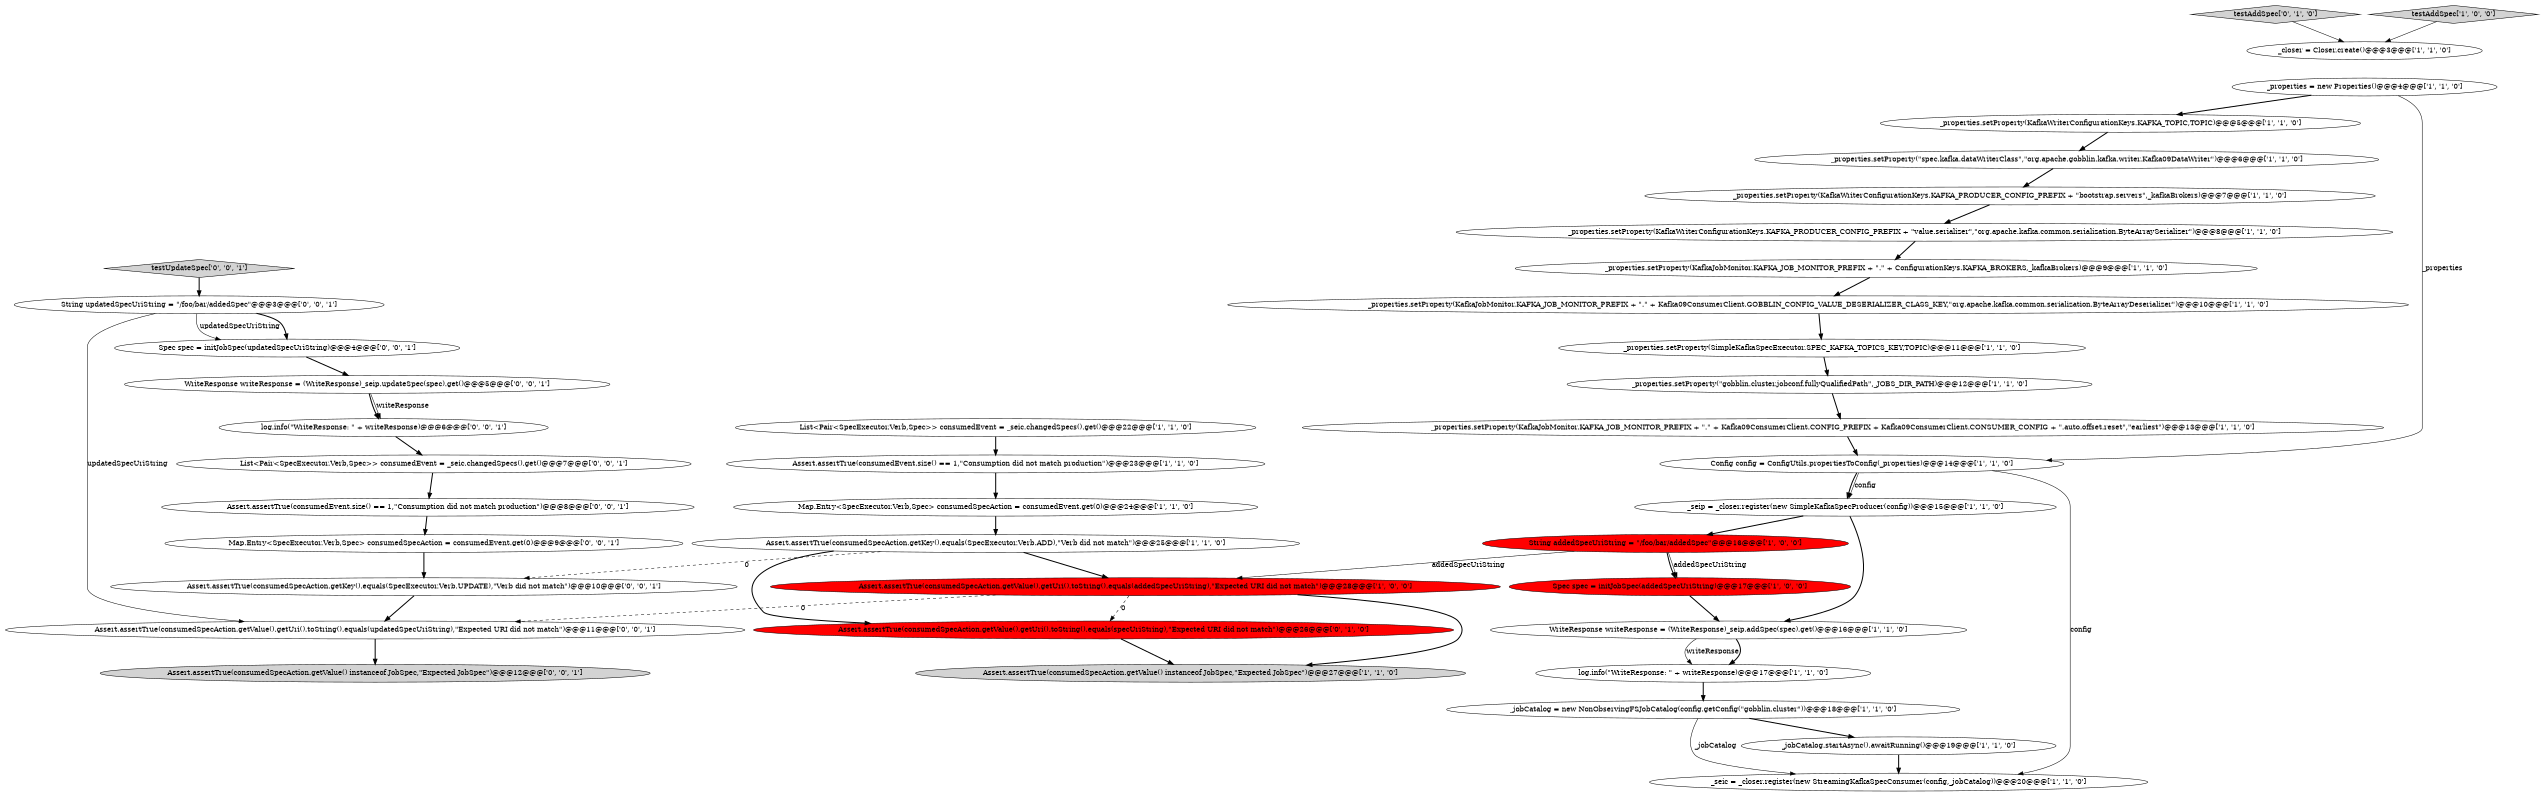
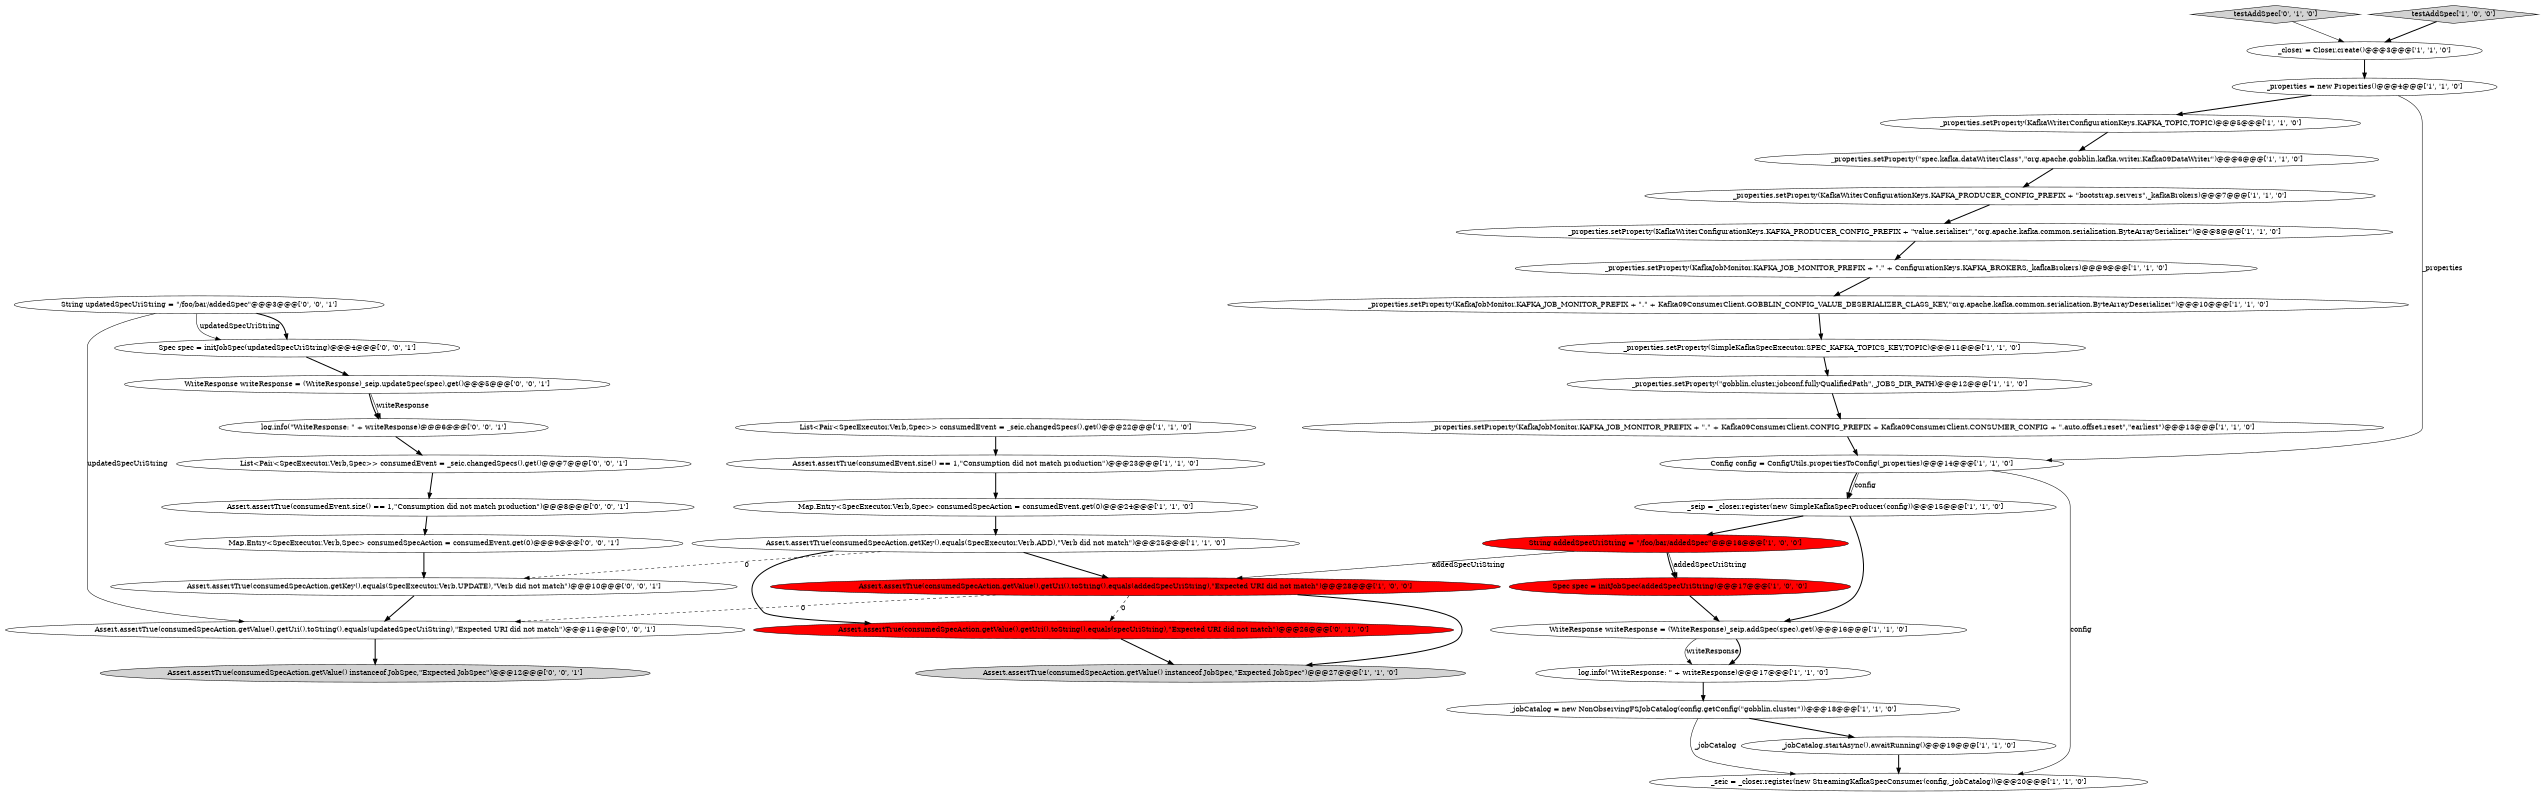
  digraph {
    node [fillcolor=white shape=ellipse style=filled]
    edge [style=bold]
    n1 [label="Assert.assertTrue(consumedEvent.size() == 1,\"Consumption did not match production\")@@@8@@@['0', '0', '1']"]
    n2 [label="Map.Entry<SpecExecutor.Verb,Spec> consumedSpecAction = consumedEvent.get(0)@@@9@@@['0', '0', '1']"]
    n3 [label="Assert.assertTrue(consumedSpecAction.getKey().equals(SpecExecutor.Verb.UPDATE),\"Verb did not match\")@@@10@@@['0', '0', '1']"]
    n4 [fillcolor=red label="String addedSpecUriString = \"/foo/bar/addedSpec\"@@@16@@@['1', '0', '0']"]
    n5 [fillcolor=red label="Spec spec = initJobSpec(addedSpecUriString)@@@17@@@['1', '0', '0']"]
    n6 [fillcolor=red label="Assert.assertTrue(consumedSpecAction.getValue().getUri().toString().equals(addedSpecUriString),\"Expected URI did not match\")@@@28@@@['1', '0', '0']"]
    n7 [label="WriteResponse writeResponse = (WriteResponse)_seip.addSpec(spec).get()@@@16@@@['1', '1', '0']"]
    n8 [fillcolor=lightgray label="Assert.assertTrue(consumedSpecAction.getValue() instanceof JobSpec,\"Expected JobSpec\")@@@27@@@['1', '1', '0']"]
    n9 [fillcolor=red label="Assert.assertTrue(consumedSpecAction.getValue().getUri().toString().equals(specUriString),\"Expected URI did not match\")@@@26@@@['0', '1', '0']"]
    n10 [label="Assert.assertTrue(consumedSpecAction.getValue().getUri().toString().equals(updatedSpecUriString),\"Expected URI did not match\")@@@11@@@['0', '0', '1']"]
    n11 [fillcolor=lightgray label="testAddSpec['0', '1', '0']" shape=diamond]
    n12 [label="_closer = Closer.create()@@@3@@@['1', '1', '0']"]
    n13 [label="_properties = new Properties()@@@4@@@['1', '1', '0']"]
    n14 [label="_properties.setProperty(KafkaWriterConfigurationKeys.KAFKA_PRODUCER_CONFIG_PREFIX + \"value.serializer\",\"org.apache.kafka.common.serialization.ByteArraySerializer\")@@@8@@@['1', '1', '0']"]
    n15 [label="_properties.setProperty(KafkaJobMonitor.KAFKA_JOB_MONITOR_PREFIX + \".\" + ConfigurationKeys.KAFKA_BROKERS,_kafkaBrokers)@@@9@@@['1', '1', '0']"]
    n16 [label="_properties.setProperty(KafkaJobMonitor.KAFKA_JOB_MONITOR_PREFIX + \".\" + Kafka09ConsumerClient.GOBBLIN_CONFIG_VALUE_DESERIALIZER_CLASS_KEY,\"org.apache.kafka.common.serialization.ByteArrayDeserializer\")@@@10@@@['1', '1', '0']"]
    n17 [label="_properties.setProperty(KafkaJobMonitor.KAFKA_JOB_MONITOR_PREFIX + \".\" + Kafka09ConsumerClient.CONFIG_PREFIX + Kafka09ConsumerClient.CONSUMER_CONFIG + \".auto.offset.reset\",\"earliest\")@@@13@@@['1', '1', '0']"]
    n18 [label="Config config = ConfigUtils.propertiesToConfig(_properties)@@@14@@@['1', '1', '0']"]
    n19 [label="_seic = _closer.register(new StreamingKafkaSpecConsumer(config,_jobCatalog))@@@20@@@['1', '1', '0']"]
    n20 [label="_seip = _closer.register(new SimpleKafkaSpecProducer(config))@@@15@@@['1', '1', '0']"]
    n21 [label="WriteResponse writeResponse = (WriteResponse)_seip.updateSpec(spec).get()@@@5@@@['0', '0', '1']"]
    n22 [label="log.info(\"WriteResponse: \" + writeResponse)@@@6@@@['0', '0', '1']"]
    n23 [label="List<Pair<SpecExecutor.Verb,Spec>> consumedEvent = _seic.changedSpecs().get()@@@7@@@['0', '0', '1']"]
    n24 [label="_properties.setProperty(KafkaWriterConfigurationKeys.KAFKA_TOPIC,TOPIC)@@@5@@@['1', '1', '0']"]
    n25 [label="_properties.setProperty(\"spec.kafka.dataWriterClass\",\"org.apache.gobblin.kafka.writer.Kafka09DataWriter\")@@@6@@@['1', '1', '0']"]
    n26 [label="_properties.setProperty(KafkaWriterConfigurationKeys.KAFKA_PRODUCER_CONFIG_PREFIX + \"bootstrap.servers\",_kafkaBrokers)@@@7@@@['1', '1', '0']"]
    n27 [label="_jobCatalog = new NonObservingFSJobCatalog(config.getConfig(\"gobblin.cluster\"))@@@18@@@['1', '1', '0']"]
    n28 [label="_jobCatalog.startAsync().awaitRunning()@@@19@@@['1', '1', '0']"]
    n29 [label="_properties.setProperty(SimpleKafkaSpecExecutor.SPEC_KAFKA_TOPICS_KEY,TOPIC)@@@11@@@['1', '1', '0']"]
    n30 [label="_properties.setProperty(\"gobblin.cluster.jobconf.fullyQualifiedPath\",_JOBS_DIR_PATH)@@@12@@@['1', '1', '0']"]
    n31 [label="Assert.assertTrue(consumedSpecAction.getKey().equals(SpecExecutor.Verb.ADD),\"Verb did not match\")@@@25@@@['1', '1', '0']"]
    n32 [label="log.info(\"WriteResponse: \" + writeResponse)@@@17@@@['1', '1', '0']"]
    n33 [fillcolor=lightgray label="Assert.assertTrue(consumedSpecAction.getValue() instanceof JobSpec,\"Expected JobSpec\")@@@12@@@['0', '0', '1']"]
    n34 [fillcolor=lightgray label="testAddSpec['1', '0', '0']" shape=diamond]
    n35 [label="List<Pair<SpecExecutor.Verb,Spec>> consumedEvent = _seic.changedSpecs().get()@@@22@@@['1', '1', '0']"]
    n36 [label="Assert.assertTrue(consumedEvent.size() == 1,\"Consumption did not match production\")@@@23@@@['1', '1', '0']"]
    n37 [label="Map.Entry<SpecExecutor.Verb,Spec> consumedSpecAction = consumedEvent.get(0)@@@24@@@['1', '1', '0']"]
-   n38 [fillcolor=lightgray label="testUpdateSpec['0', '0', '1']" shape=diamond]
    n39 [label="String updatedSpecUriString = \"/foo/bar/addedSpec\"@@@3@@@['0', '0', '1']"]
    n40 [label="Spec spec = initJobSpec(updatedSpecUriString)@@@4@@@['0', '0', '1']"]
    n1 -> n2
    n2 -> n3
    n3 -> n10
    n4 -> n5
    n4 -> n5 [label=addedSpecUriString style=solid]
    n4 -> n6 [label=addedSpecUriString style=solid]
    n5 -> n7
    n6 -> n8
    n6 -> n9 [label=0 style=dashed]
    n6 -> n10 [label=0 style=dashed]
    n7 -> n32 [label=writeResponse style=solid]
    n7 -> n32
    n9 -> n8
    n10 -> n33
    n11 -> n12 [style=solid]
+   n12 -> n13
    n13 -> n18 [label=_properties style=solid]
    n13 -> n24
    n14 -> n15
    n15 -> n16
    n16 -> n29
    n17 -> n18
    n18 -> n19 [label=config style=solid]
    n18 -> n20
    n18 -> n20 [label=config style=solid]
    n20 -> n4
    n20 -> n7
    n21 -> n22 [label=writeResponse style=solid]
    n21 -> n22
    n22 -> n23
    n23 -> n1
    n24 -> n25
    n25 -> n26
    n26 -> n14
    n27 -> n19 [label=_jobCatalog style=solid]
    n27 -> n28
    n28 -> n19
    n29 -> n30
    n30 -> n17
    n31 -> n3 [label=0 style=dashed]
    n31 -> n6
    n31 -> n9
    n32 -> n27
-   n34 -> n12 [style=solid]
+   n34 -> n12
    n35 -> n36
    n36 -> n37
    n37 -> n31
-   n38 -> n39
    n39 -> n10 [label=updatedSpecUriString style=solid]
    n39 -> n40 [label=updatedSpecUriString style=solid]
    n39 -> n40
    n40 -> n21
  }
